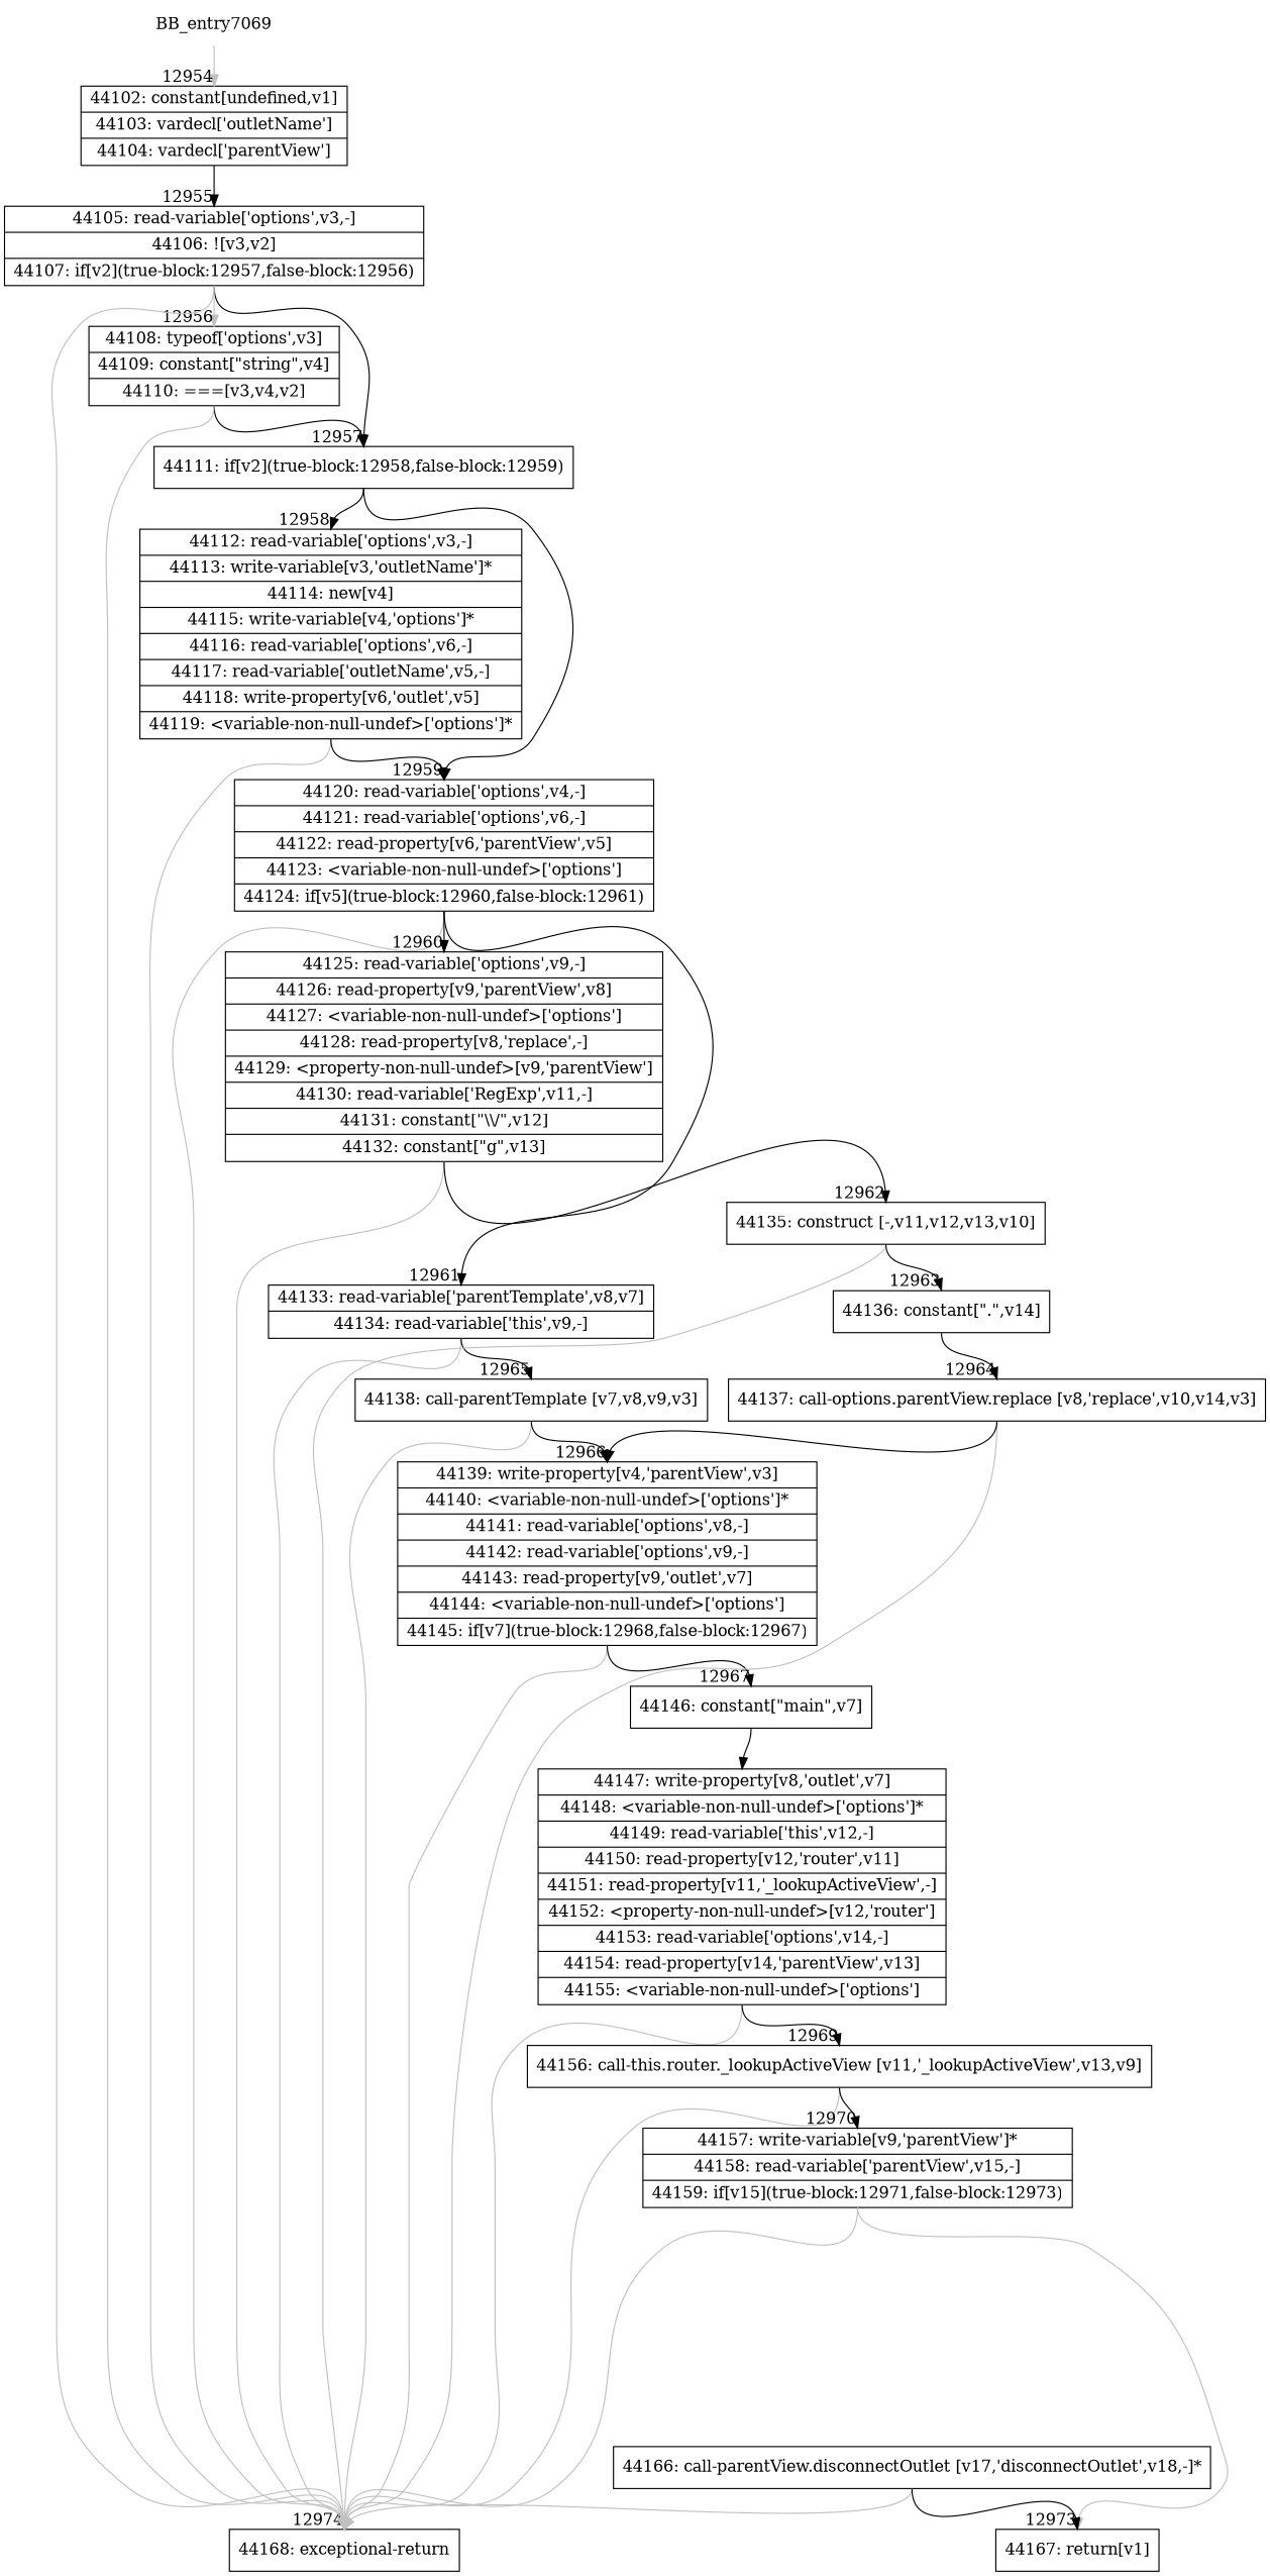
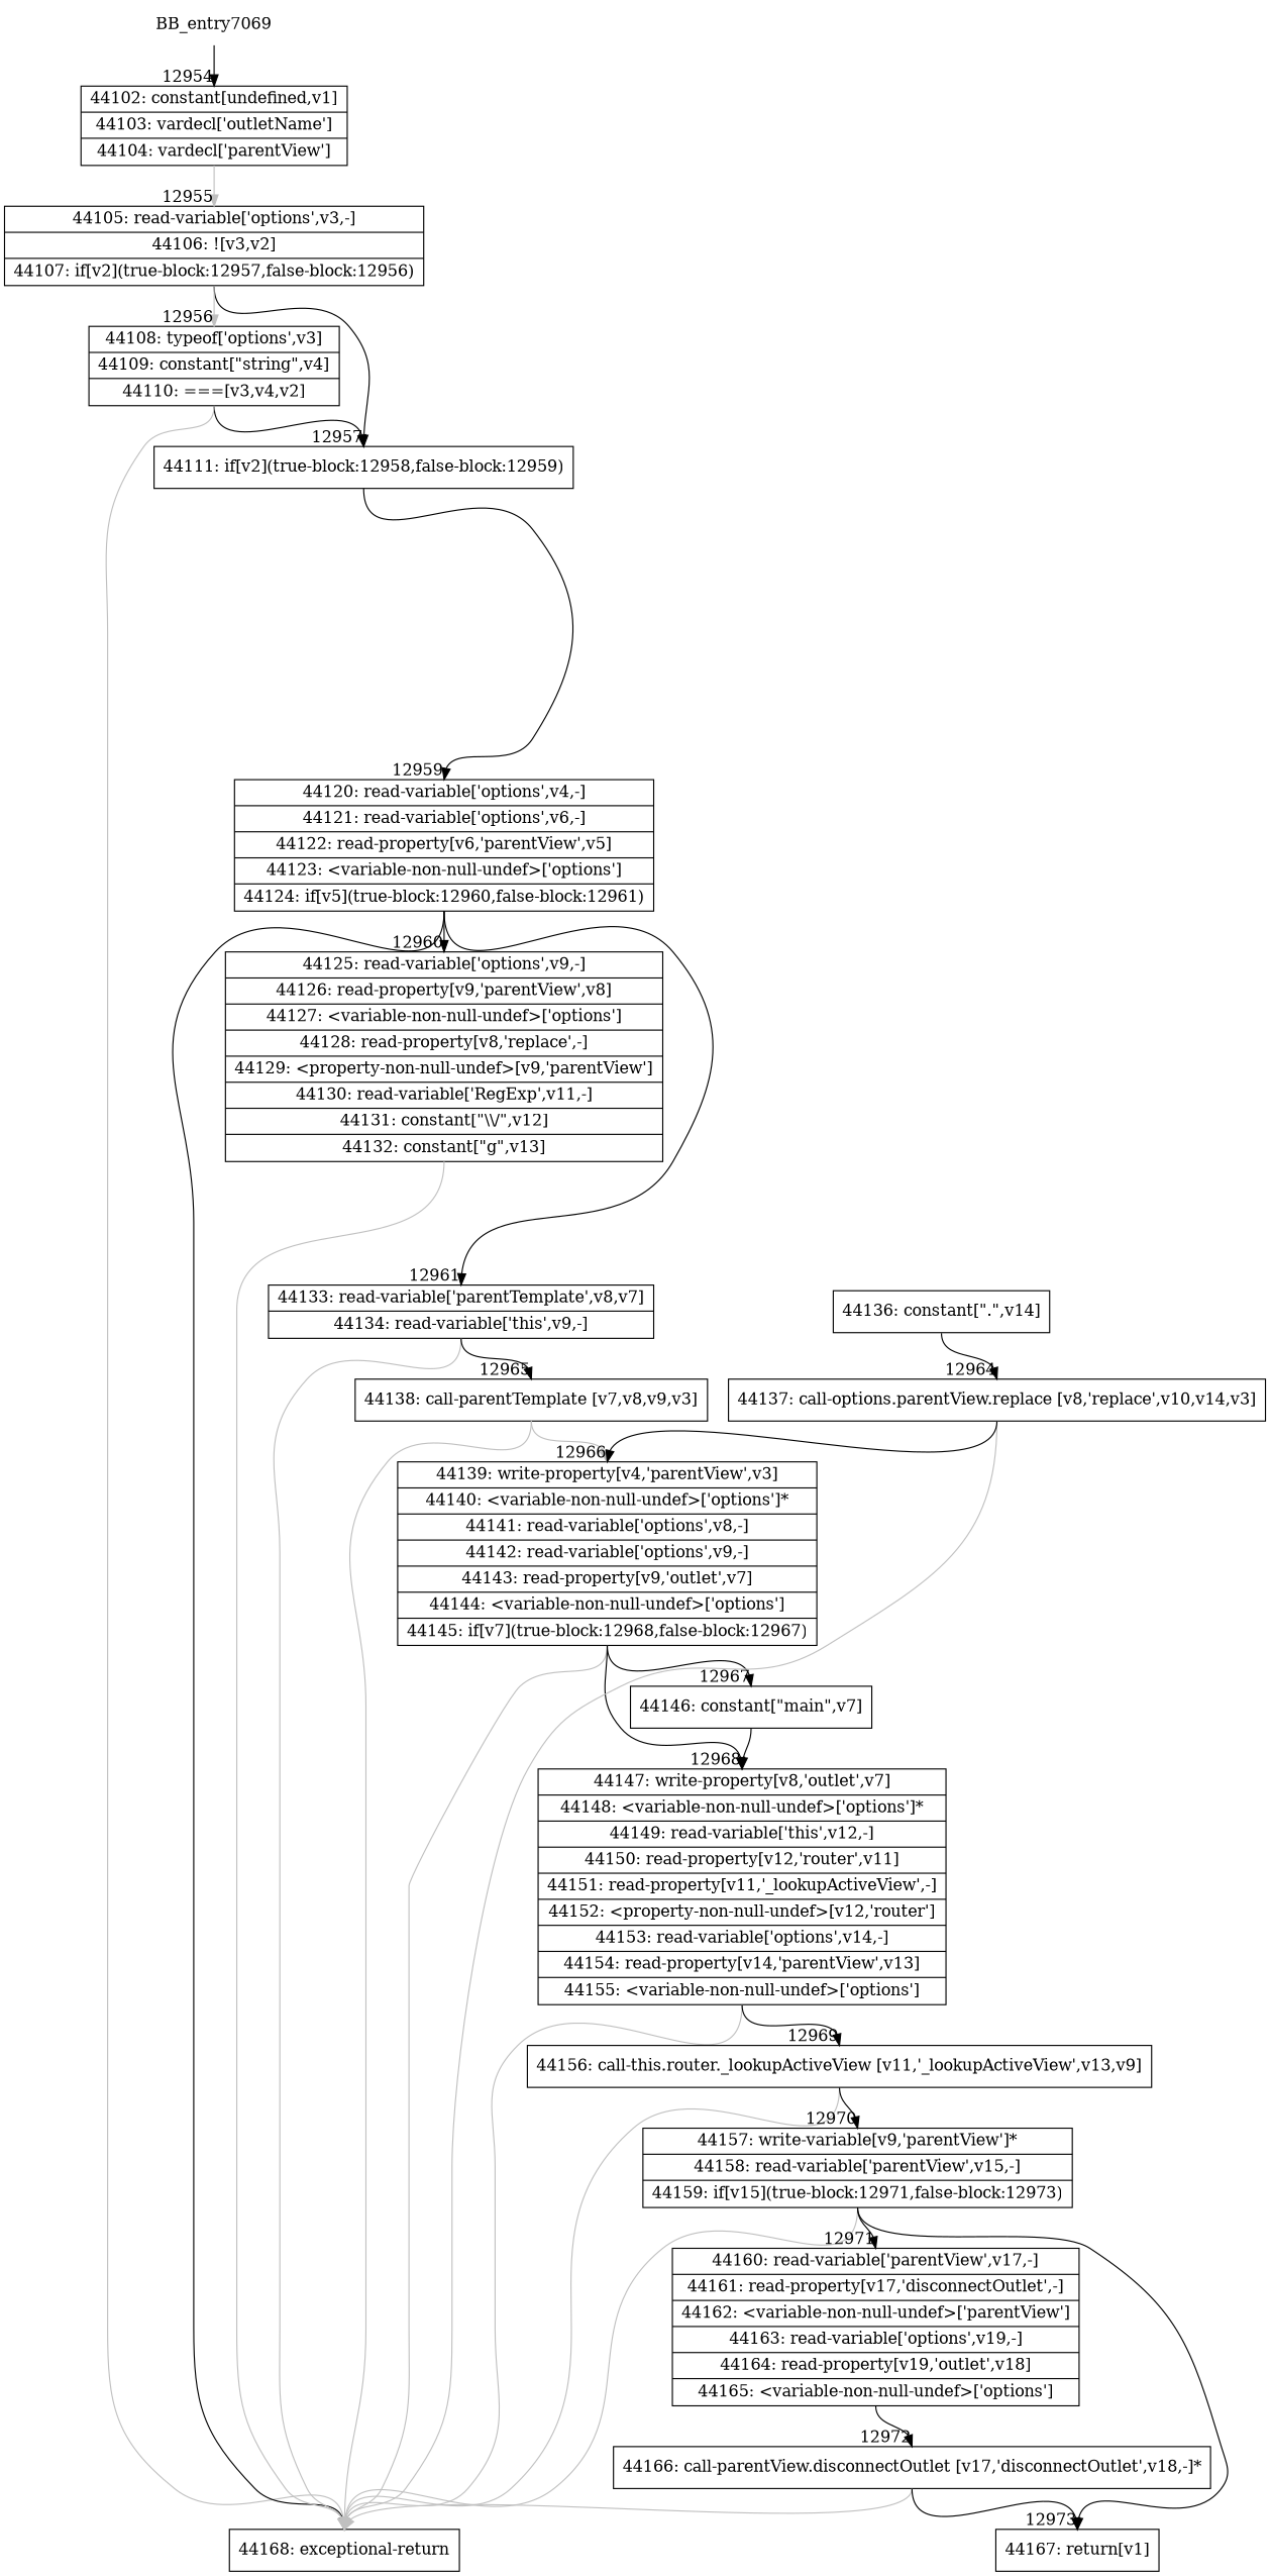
  digraph {
    rankdir=TD
    node [shape=record]
    edge [headport=n tailport=s]
    n1 [label=BB_entry7069 shape=none]
    n2 [label="{44102: constant[undefined,v1]|44103: vardecl['outletName']|44104: vardecl['parentView']}"]
    n3 [label="{44105: read-variable['options',v3,-]|44106: ![v3,v2]|44107: if[v2](true-block:12957,false-block:12956)}"]
    n4 [label="{44111: if[v2](true-block:12958,false-block:12959)}"]
    n5 [label="{44108: typeof['options',v3]|44109: constant[\"string\",v4]|44110: ===[v3,v4,v2]}"]
    n6 [label="{44168: exceptional-return}"]
-   n7 [label="{44112: read-variable['options',v3,-]|44113: write-variable[v3,'outletName']*|44114: new[v4]|44115: write-variable[v4,'options']*|44116: read-variable['options',v6,-]|44117: read-variable['outletName',v5,-]|44118: write-property[v6,'outlet',v5]|44119: \<variable-non-null-undef\>['options']*}"]
    n8 [label="{44120: read-variable['options',v4,-]|44121: read-variable['options',v6,-]|44122: read-property[v6,'parentView',v5]|44123: \<variable-non-null-undef\>['options']|44124: if[v5](true-block:12960,false-block:12961)}"]
    n9 [label="{44125: read-variable['options',v9,-]|44126: read-property[v9,'parentView',v8]|44127: \<variable-non-null-undef\>['options']|44128: read-property[v8,'replace',-]|44129: \<property-non-null-undef\>[v9,'parentView']|44130: read-variable['RegExp',v11,-]|44131: constant[\"\\\\/\",v12]|44132: constant[\"g\",v13]}"]
    n10 [label="{44133: read-variable['parentTemplate',v8,v7]|44134: read-variable['this',v9,-]}"]
-   n11 [label="{44135: construct [-,v11,v12,v13,v10]}"]
    n12 [label="{44138: call-parentTemplate [v7,v8,v9,v3]}"]
    n13 [label="{44136: constant[\".\",v14]}"]
    n14 [label="{44139: write-property[v4,'parentView',v3]|44140: \<variable-non-null-undef\>['options']*|44141: read-variable['options',v8,-]|44142: read-variable['options',v9,-]|44143: read-property[v9,'outlet',v7]|44144: \<variable-non-null-undef\>['options']|44145: if[v7](true-block:12968,false-block:12967)}"]
    n15 [label="{44137: call-options.parentView.replace [v8,'replace',v10,v14,v3]}"]
    n16 [label="{44147: write-property[v8,'outlet',v7]|44148: \<variable-non-null-undef\>['options']*|44149: read-variable['this',v12,-]|44150: read-property[v12,'router',v11]|44151: read-property[v11,'_lookupActiveView',-]|44152: \<property-non-null-undef\>[v12,'router']|44153: read-variable['options',v14,-]|44154: read-property[v14,'parentView',v13]|44155: \<variable-non-null-undef\>['options']}"]
    n17 [label="{44146: constant[\"main\",v7]}"]
    n18 [label="{44156: call-this.router._lookupActiveView [v11,'_lookupActiveView',v13,v9]}"]
    n19 [label="{44157: write-variable[v9,'parentView']*|44158: read-variable['parentView',v15,-]|44159: if[v15](true-block:12971,false-block:12973)}"]
+   n20 [label="{44160: read-variable['parentView',v17,-]|44161: read-property[v17,'disconnectOutlet',-]|44162: \<variable-non-null-undef\>['parentView']|44163: read-variable['options',v19,-]|44164: read-property[v19,'outlet',v18]|44165: \<variable-non-null-undef\>['options']}"]
    n21 [label="{44167: return[v1]}"]
    n22 [label="{44166: call-parentView.disconnectOutlet [v17,'disconnectOutlet',v18,-]*}"]
-   n1 -> n2 [headlabel="    12954" color=gray]
-   n2 -> n3 [headlabel="      12955"]
+   n1 -> n2 [headlabel="    12954"]
+   n2 -> n3 [headlabel="      12955" color=gray]
    n3 -> n4 [headlabel="      12957"]
    n3 -> n5 [color=gray headlabel="      12956"]
-   n3 -> n6 [color=gray headlabel="      12974"]
-   n4 -> n7 [headlabel="      12958"]
    n4 -> n8 [headlabel="      12959"]
    n5 -> n4
    n5 -> n6 [color=gray]
-   n7 -> n6 [color=gray]
-   n7 -> n8
-   n8 -> n6 [color=gray]
+   n8 -> n6 [color=black]
    n8 -> n9 [headlabel="      12960"]
    n8 -> n10 [headlabel="      12961"]
    n9 -> n6 [color=gray]
-   n9 -> n11 [headlabel="      12962"]
    n10 -> n6 [color=gray]
    n10 -> n12 [headlabel="      12965"]
-   n11 -> n6 [color=gray]
-   n11 -> n13 [headlabel="      12963"]
    n12 -> n6 [color=gray]
-   n12 -> n14
+   n12 -> n14 [color=gray]
    n13 -> n15 [headlabel="      12964"]
    n14 -> n6 [color=gray]
+   n14 -> n16 [headlabel="      12968"]
    n14 -> n17 [headlabel="      12967"]
    n15 -> n6 [color=gray]
    n15 -> n14 [headlabel="      12966"]
    n16 -> n6 [color=gray]
    n16 -> n18 [headlabel="      12969"]
    n17 -> n16
    n18 -> n6 [color=gray]
    n18 -> n19 [headlabel="      12970"]
    n19 -> n6 [color=gray]
-   n19 -> n21 [headlabel="      12973" color=gray]
+   n19 -> n20 [headlabel="      12971"]
+   n19 -> n21 [headlabel="      12973"]
+   n20 -> n22 [headlabel="      12972"]
    n22 -> n6 [color=gray]
    n22 -> n21
  }
